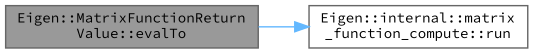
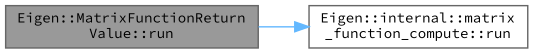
  digraph {
    rankdir=LR
    fontname="Source Code Pro"
    node [fontname="Source Code Pro" fontsize=10 shape=box style=filled]
-   n1 [color=gray40 fillcolor=grey60 fontcolor=black height=0.2 label="Eigen::MatrixFunctionReturn\lValue::evalTo" width=0.4]
+   n1 [color=gray40 fillcolor=grey60 fontcolor=black height=0.2 label="Eigen::MatrixFunctionReturn\lValue::run" width=0.4]
    n2 [color=grey40 fillcolor=white height=0.2 label="Eigen::internal::matrix\l_function_compute::run" width=0.4]
    n1 -> n2 [color=steelblue1 fontname="Source Code Pro" fontsize=10 labelfontname=Helvetica labelfontsize=10 style=solid]
  }
